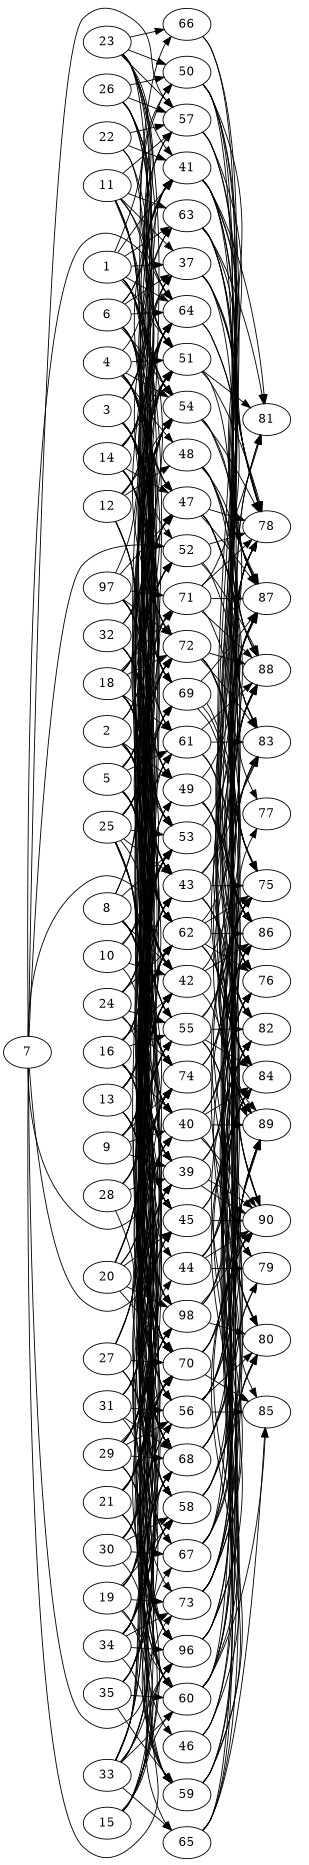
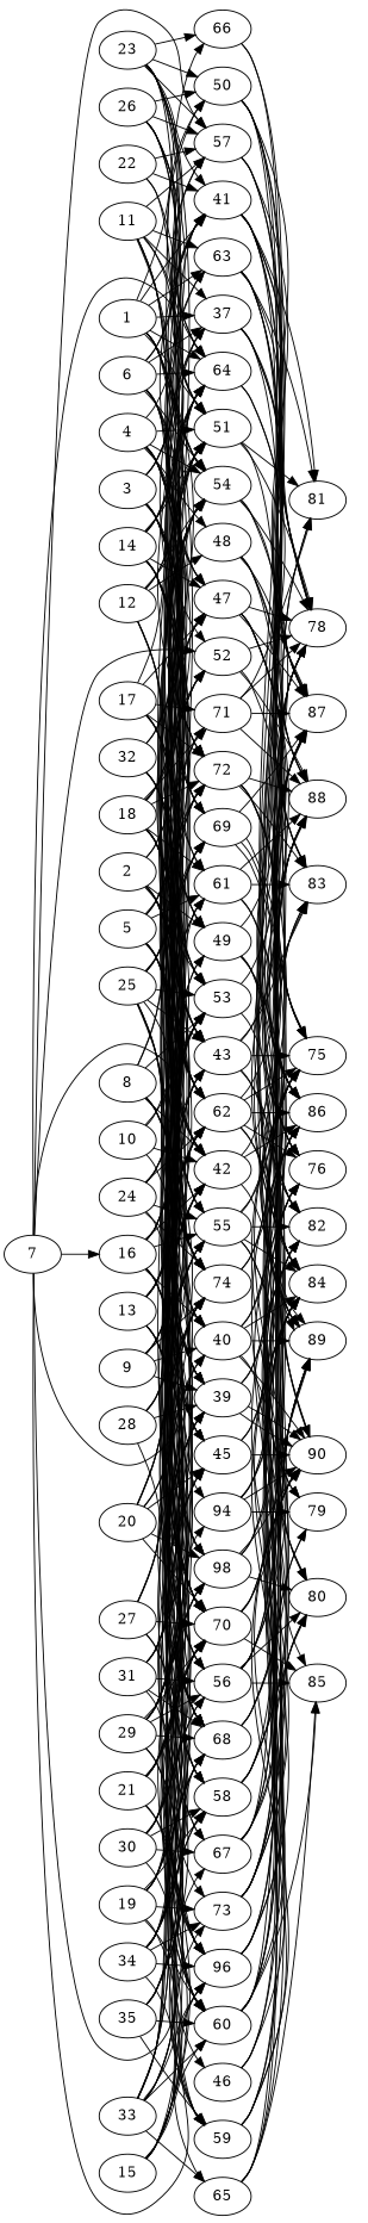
  digraph {
    rankdir=LR
    node [alpha=0.14]
    1 [alpha=0.13]
    37
    39 [alpha=0.02]
    41 [alpha=0.01]
    50 [alpha=0.15]
    51 [alpha=0.17]
    53 [alpha=0.11]
    59 [alpha=0.19]
    62 [alpha=0.16]
    63 [alpha=0.13]
    64 [alpha=0.15]
    70 [alpha=0.15]
    72 [alpha=0.08]
    82 [alpha=0.09]
    78 [alpha=0.17]
    87
    88 [alpha=0.04]
    90 [alpha=0.15]
    81 [alpha=0.17]
    86 [alpha=0.03]
    84 [alpha=0.00]
    75 [alpha=0.11]
    85 [alpha=0.18]
    80 [alpha=0.01]
    89 [alpha=0.03]
    76
    83
    2
    40 [alpha=0.13]
    49 [alpha=0.11]
    54 [alpha=0.04]
    74 [alpha=0.16]
    3 [alpha=0.01]
    45 [alpha=0.06]
    52 [alpha=0.02]
    57 [alpha=0.08]
    69 [alpha=0.09]
    4 [alpha=0.11]
    47 [alpha=0.12]
    48 [alpha=0.09]
    55 [alpha=0.13]
    61 [alpha=0.07]
-   77 [alpha=0.02]
    79 [alpha=0.09]
    5 [alpha=0.06]
    n46 [alpha=0.18 label=98]
    68 [alpha=0.19]
    6 [alpha=0.20]
    n49 [alpha=0.13 label=96]
    58 [alpha=0.02]
    7 [alpha=0.03]
    42 [alpha=0.04]
    8 [alpha=0.10]
    9 [alpha=0.10]
    10 [alpha=0.05]
    11 [alpha=0.04]
    12 [alpha=0.18]
-   44 [alpha=0.08]
+   44 [alpha=0.08 label=94]
    60 [alpha=0.06]
    13 [alpha=0.16]
    43 [alpha=0.07]
    14 [alpha=0.06]
    56 [alpha=0.03]
    15 [alpha=0.07]
    73 [alpha=0.10]
    16 [alpha=0.18]
    67 [alpha=0.04]
    71 [alpha=0.15]
-   17 [alpha=0.07 label=97]
+   17 [alpha=0.07]
    66 [alpha=0.19]
    18 [alpha=0.06]
    19
    65 [alpha=0.04]
    20 [alpha=0.09]
    21 [alpha=0.01]
    22 [alpha=0.05]
    23 [alpha=0.17]
    24
    25 [alpha=0.19]
    26 [alpha=0.17]
    27 [alpha=0.10]
    28 [alpha=0.13]
    29 [alpha=0.01]
    30
    46 [alpha=0.10]
    31 [alpha=0.01]
    32 [alpha=0.15]
    33 [alpha=0.05]
    34 [alpha=0.19]
    35 [alpha=0.13]
    1 -> 37
    1 -> 39
    1 -> 41
    1 -> 50
    1 -> 51
    1 -> 53
    1 -> 59
    1 -> 62
    1 -> 63
    1 -> 64
    1 -> 70
    1 -> 72
    37 -> 82
    37 -> 78
    37 -> 87
    37 -> 88
    39 -> 90
    39 -> 90
    39 -> 81
    39 -> 86
    41 -> 78
    41 -> 87
    41 -> 88
    41 -> 81
    41 -> 84
    41 -> 75
    50 -> 78
    50 -> 87
    50 -> 86
    50 -> 75
    50 -> 85
    51 -> 82
    51 -> 78
    51 -> 81
    53 -> 87
    59 -> 90
    59 -> 84
    59 -> 80
    59 -> 89
    62 -> 86
    62 -> 84
    62 -> 75
    62 -> 89
    62 -> 76
    62 -> 83
    63 -> 78
    63 -> 81
    63 -> 84
    63 -> 89
    63 -> 76
    64 -> 88
    64 -> 83
    70 -> 78
    70 -> 87
    70 -> 85
    70 -> 89
    72 -> 88
    72 -> 86
    72 -> 75
    72 -> 76
    72 -> 83
    2 -> 39
    2 -> 53
    2 -> 62
    2 -> 64
    2 -> 70
    2 -> 40
    2 -> 49
    2 -> 54
    2 -> 74
    40 -> 90
    40 -> 81
    40 -> 84
    40 -> 75
    40 -> 80
    40 -> 89
    49 -> 87
    49 -> 90
    49 -> 86
    49 -> 80
    54 -> 78
    54 -> 87
    54 -> 75
    74 -> 78
    74 -> 88
    3 -> 39
    3 -> 41
    3 -> 53
    3 -> 63
    3 -> 70
    3 -> 49
    3 -> 45
    3 -> 52
    3 -> 57
    3 -> 69
    45 -> 87
    45 -> 90
    45 -> 86
    52 -> 78
    52 -> 88
    52 -> 84
    57 -> 87
    57 -> 84
    57 -> 76
    69 -> 87
    69 -> 86
    69 -> 89
    69 -> 89
    4 -> 41
    4 -> 51
    4 -> 40
    4 -> 49
    4 -> 54
    4 -> 74
    4 -> 69
    4 -> 47
    4 -> 48
    4 -> 55
    4 -> 61
    47 -> 82
    47 -> 78
    47 -> 87
    47 -> 84
    47 -> 75
    47 -> 76
    48 -> 87
    48 -> 90
    48 -> 86
    48 -> 83
-   48 -> 77
    55 -> 82
    55 -> 87
    55 -> 84
    55 -> 75
    55 -> 80
    55 -> 79
    61 -> 88
    61 -> 86
    61 -> 89
    61 -> 83
    5 -> 37
    5 -> 62
    5 -> 70
    5 -> 72
    5 -> 40
    5 -> 54
    5 -> 61
    5 -> n46
    5 -> 68
    n46 -> 82
    n46 -> 78
    n46 -> 90
    n46 -> 80
    68 -> 84
    68 -> 75
    68 -> 89
-   68 -> 77
    6 -> 37
    6 -> 41
    6 -> 64
    6 -> 72
    6 -> 54
    6 -> 57
    6 -> 47
    6 -> 55
    6 -> n49
    6 -> 58
    n49 -> 82
    n49 -> 84
    n49 -> 76
    n49 -> 79
    58 -> 90
    58 -> 86
    58 -> 75
    58 -> 76
    7 -> 51
-   7 -> 40
+   7 -> 16
    7 -> 74
    7 -> 52
    7 -> 57
    7 -> 68
    7 -> n49
    7 -> 42
    42 -> 78
    42 -> 86
    42 -> 79
    8 -> 37
    8 -> 39
    8 -> 53
    8 -> 70
    8 -> 74
    8 -> 47
    8 -> 68
    8 -> 42
    9 -> 39
    9 -> 53
    9 -> 62
    9 -> 40
    9 -> 74
    9 -> 42
    10 -> 53
    10 -> 52
    10 -> 58
    10 -> 42
    11 -> 37
    11 -> 51
    11 -> 62
    11 -> 63
    11 -> 64
    11 -> 72
    11 -> 54
    11 -> 57
    11 -> 42
    12 -> 51
    12 -> 62
    12 -> 64
    12 -> 54
    12 -> 48
    12 -> 44
    12 -> 60
    44 -> 88
    44 -> 90
    44 -> 84
    44 -> 76
    44 -> 79
    60 -> 87
    60 -> 84
    60 -> 85
    60 -> 89
    60 -> 76
    60 -> 79
    13 -> 53
    13 -> 62
    13 -> 69
    13 -> 47
    13 -> 61
    13 -> 68
    13 -> n49
    13 -> 58
    13 -> 60
    13 -> 43
    43 -> 82
    43 -> 88
    43 -> 90
    43 -> 75
    43 -> 83
    14 -> 37
    14 -> 50
    14 -> 51
    14 -> 62
    14 -> 64
    14 -> 74
    14 -> 69
    14 -> 47
    14 -> 68
    14 -> 43
    14 -> 56
    56 -> 82
    56 -> 88
    56 -> 75
    56 -> 85
    56 -> 80
    56 -> 83
    15 -> 70
    15 -> 74
    15 -> n46
    15 -> 68
    15 -> n49
    15 -> 58
    15 -> 60
    15 -> 73
    73 -> 82
    73 -> 88
    73 -> 86
    73 -> 84
    73 -> 75
    73 -> 83
    16 -> 51
    16 -> 59
    16 -> 64
    16 -> 40
    16 -> 52
    16 -> 55
    16 -> 68
    16 -> 42
    16 -> 56
    16 -> 67
    16 -> 71
    67 -> 78
    67 -> 90
    67 -> 86
    67 -> 75
    67 -> 80
    71 -> 78
    71 -> 87
    71 -> 88
    71 -> 81
-   71 -> 89
+   53 -> 89
    17 -> 70
    17 -> 72
    17 -> 49
    17 -> 47
    17 -> 43
    17 -> 56
    17 -> 71
    17 -> 66
    66 -> 78
    66 -> 83
    18 -> 39
    18 -> 41
    18 -> 51
    18 -> 72
    18 -> 74
    18 -> 52
    18 -> 61
    18 -> n46
    18 -> 68
    18 -> n49
    18 -> 43
    18 -> 71
    19 -> 39
    19 -> 51
    19 -> 72
    19 -> 74
    19 -> 58
    19 -> 60
    19 -> 43
    19 -> 73
    19 -> 65
    65 -> 78
    65 -> 85
    65 -> 80
    65 -> 89
    20 -> 62
    20 -> 70
    20 -> 40
    20 -> 74
    20 -> 45
    20 -> 55
    20 -> n46
    20 -> 42
    21 -> 39
    21 -> 59
    21 -> 70
    21 -> 40
    21 -> 54
    21 -> 74
    21 -> n46
    21 -> n49
    21 -> 71
    22 -> 41
    22 -> 57
    22 -> n46
    22 -> 43
    23 -> 41
    23 -> 50
    23 -> 51
    23 -> 64
    23 -> 54
    23 -> 45
    23 -> 57
    23 -> 69
    23 -> 55
    23 -> 66
    24 -> 53
    24 -> 62
    24 -> 74
    24 -> 69
    24 -> 55
    24 -> 61
    24 -> 67
    25 -> 53
    25 -> 72
    25 -> 74
    25 -> 45
    25 -> 52
    25 -> 69
    25 -> 47
    25 -> n49
    25 -> 58
    25 -> 42
    25 -> 43
    26 -> 50
    26 -> 53
    26 -> 64
    26 -> 54
    26 -> 57
    26 -> 47
    26 -> 61
    27 -> 64
    27 -> 70
    27 -> 49
    27 -> 42
    27 -> 60
    27 -> 73
    28 -> 39
    28 -> 51
    28 -> 62
    28 -> 42
    28 -> 60
    29 -> 51
    29 -> 59
    29 -> 70
    29 -> 54
    29 -> 74
    29 -> 69
    29 -> 55
    29 -> 68
    29 -> n49
    29 -> 42
    29 -> 56
    30 -> 39
    30 -> 41
    30 -> 70
    30 -> 55
    30 -> 58
    30 -> 43
    30 -> 67
    30 -> 46
    46 -> 90
    46 -> 84
    46 -> 89
    31 -> 62
    31 -> 49
    31 -> 54
    31 -> 55
    31 -> 68
    31 -> 60
    31 -> 56
    32 -> 63
    32 -> 64
    32 -> 45
    32 -> n46
    32 -> 42
    32 -> 43
    33 -> 64
    33 -> 70
    33 -> 45
    33 -> 61
    33 -> 68
    33 -> n49
    33 -> 58
    33 -> 60
    33 -> 56
    33 -> 67
    33 -> 65
    34 -> 39
    34 -> 59
    34 -> 62
    34 -> 72
    34 -> 54
    34 -> 45
    34 -> 68
    34 -> n49
    34 -> 44
    34 -> 56
    34 -> 73
    35 -> 53
    35 -> 59
    35 -> 70
    35 -> 45
    35 -> n46
    35 -> 60
    35 -> 43
  }
